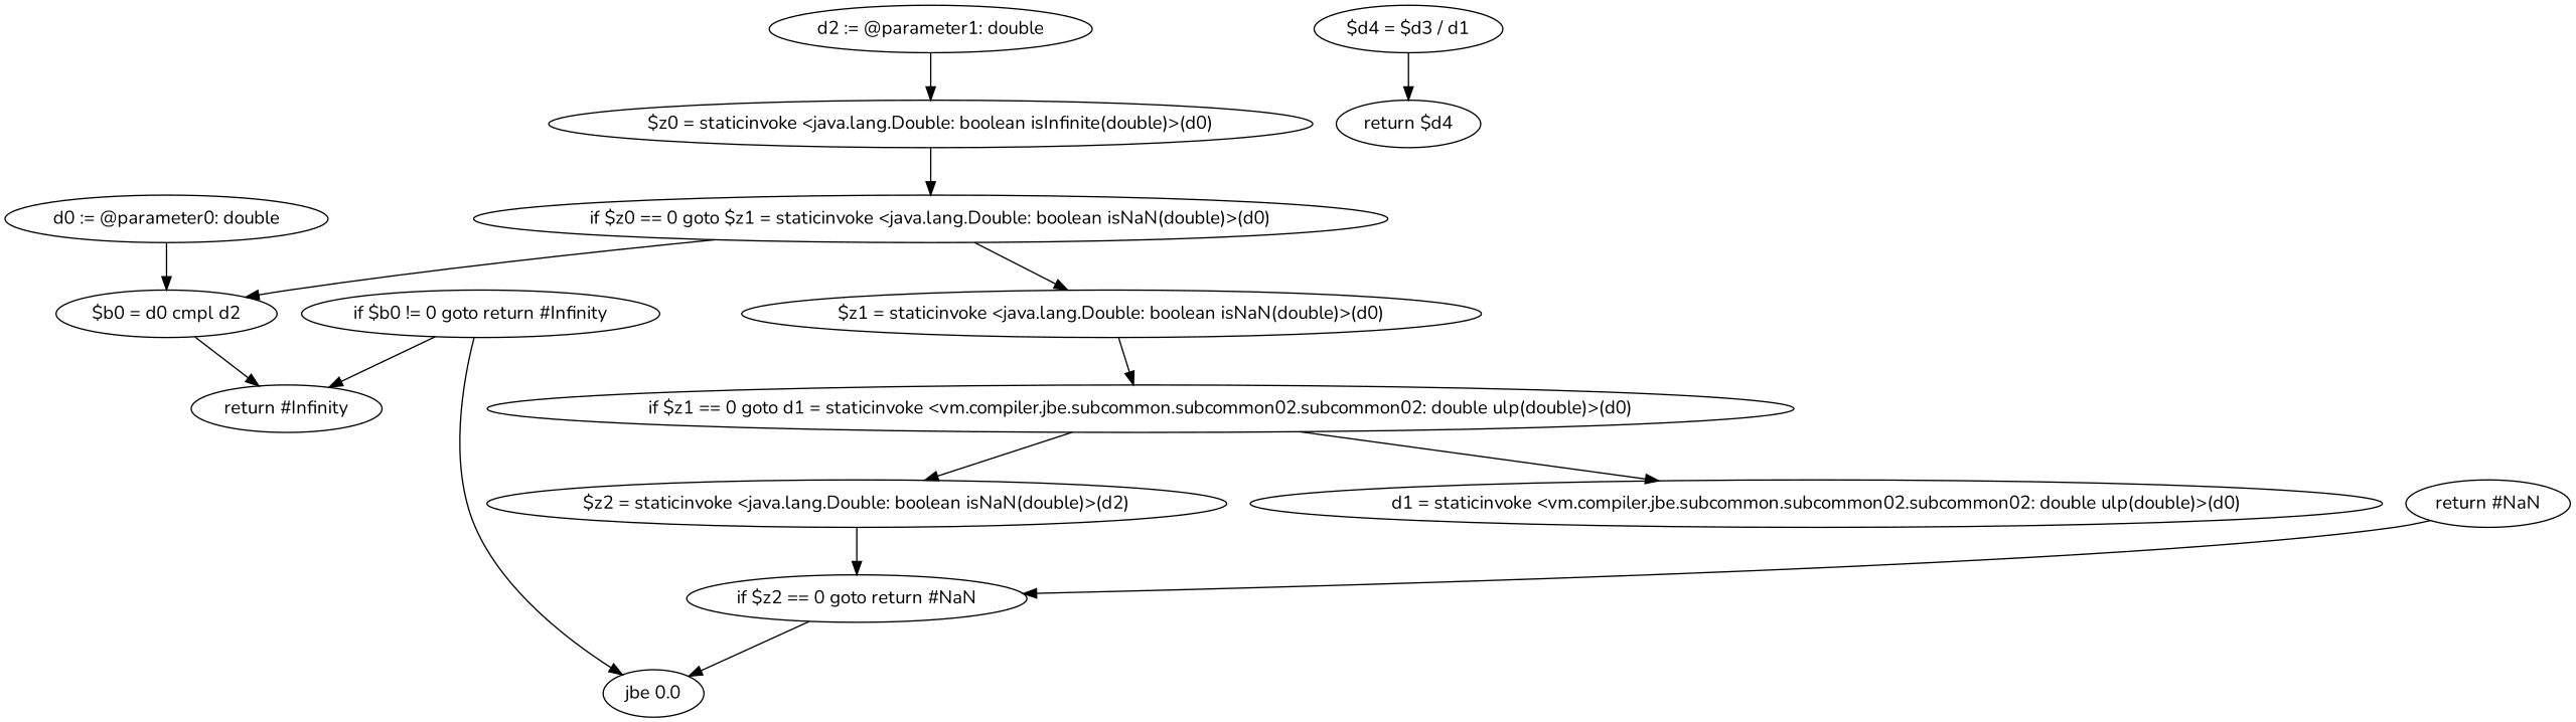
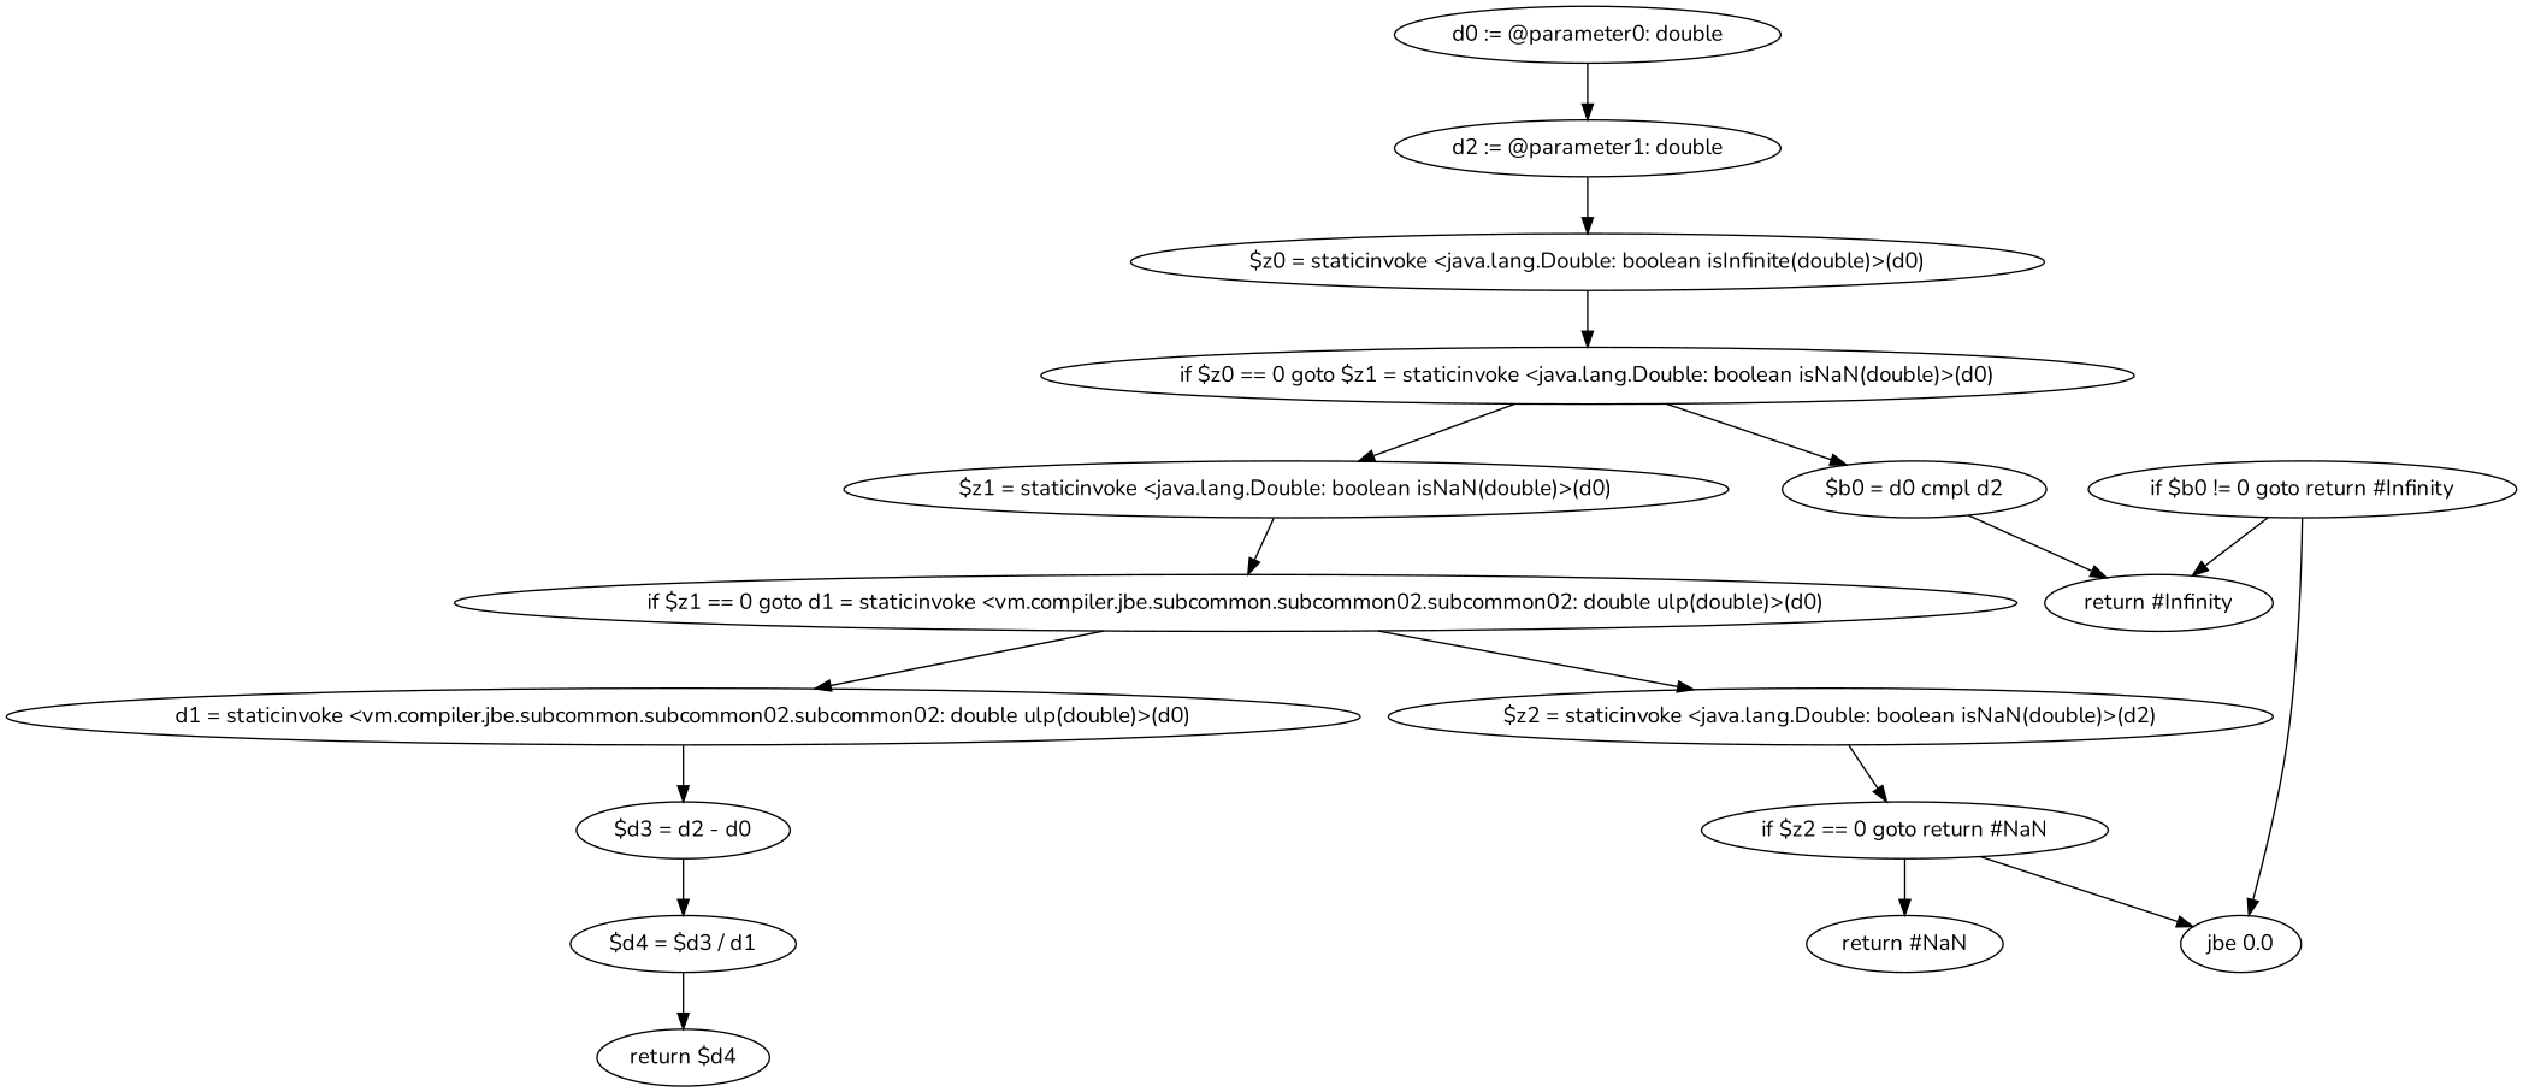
  digraph {
    fontname=Nunito
    node [fontname=Nunito]
    edge [fontname=Nunito]
    "d0 := @parameter0: double"
    "d2 := @parameter1: double"
    "$z0 = staticinvoke <java.lang.Double: boolean isInfinite(double)>(d0)"
    "if $z0 == 0 goto $z1 = staticinvoke <java.lang.Double: boolean isNaN(double)>(d0)"
    "$b0 = d0 cmpl d2"
    "$z1 = staticinvoke <java.lang.Double: boolean isNaN(double)>(d0)"
    "return #Infinity"
    "if $z1 == 0 goto d1 = staticinvoke <vm.compiler.jbe.subcommon.subcommon02.subcommon02: double ulp(double)>(d0)"
    n9 [label="jbe 0.0"]
    "if $b0 != 0 goto return #Infinity"
    "$z2 = staticinvoke <java.lang.Double: boolean isNaN(double)>(d2)"
    "d1 = staticinvoke <vm.compiler.jbe.subcommon.subcommon02.subcommon02: double ulp(double)>(d0)"
    "if $z2 == 0 goto return #NaN"
+   "$d3 = d2 - d0"
    "return #NaN"
    "$d4 = $d3 / d1"
    "return $d4"
-   "d0 := @parameter0: double" -> "$b0 = d0 cmpl d2"
+   "d0 := @parameter0: double" -> "d2 := @parameter1: double"
    "d2 := @parameter1: double" -> "$z0 = staticinvoke <java.lang.Double: boolean isInfinite(double)>(d0)"
    "$z0 = staticinvoke <java.lang.Double: boolean isInfinite(double)>(d0)" -> "if $z0 == 0 goto $z1 = staticinvoke <java.lang.Double: boolean isNaN(double)>(d0)"
    "if $z0 == 0 goto $z1 = staticinvoke <java.lang.Double: boolean isNaN(double)>(d0)" -> "$b0 = d0 cmpl d2"
    "if $z0 == 0 goto $z1 = staticinvoke <java.lang.Double: boolean isNaN(double)>(d0)" -> "$z1 = staticinvoke <java.lang.Double: boolean isNaN(double)>(d0)"
    "$b0 = d0 cmpl d2" -> "return #Infinity"
    "$z1 = staticinvoke <java.lang.Double: boolean isNaN(double)>(d0)" -> "if $z1 == 0 goto d1 = staticinvoke <vm.compiler.jbe.subcommon.subcommon02.subcommon02: double ulp(double)>(d0)"
    "if $z1 == 0 goto d1 = staticinvoke <vm.compiler.jbe.subcommon.subcommon02.subcommon02: double ulp(double)>(d0)" -> "$z2 = staticinvoke <java.lang.Double: boolean isNaN(double)>(d2)"
    "if $z1 == 0 goto d1 = staticinvoke <vm.compiler.jbe.subcommon.subcommon02.subcommon02: double ulp(double)>(d0)" -> "d1 = staticinvoke <vm.compiler.jbe.subcommon.subcommon02.subcommon02: double ulp(double)>(d0)"
    "if $b0 != 0 goto return #Infinity" -> "return #Infinity"
    "if $b0 != 0 goto return #Infinity" -> n9
    "$z2 = staticinvoke <java.lang.Double: boolean isNaN(double)>(d2)" -> "if $z2 == 0 goto return #NaN"
+   "d1 = staticinvoke <vm.compiler.jbe.subcommon.subcommon02.subcommon02: double ulp(double)>(d0)" -> "$d3 = d2 - d0"
    "if $z2 == 0 goto return #NaN" -> n9
-   "return #NaN" -> "if $z2 == 0 goto return #NaN"
+   "if $z2 == 0 goto return #NaN" -> "return #NaN"
+   "$d3 = d2 - d0" -> "$d4 = $d3 / d1"
    "$d4 = $d3 / d1" -> "return $d4"
  }
